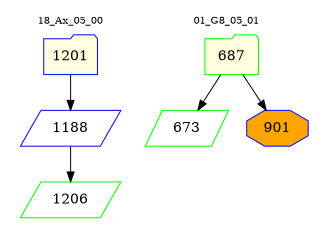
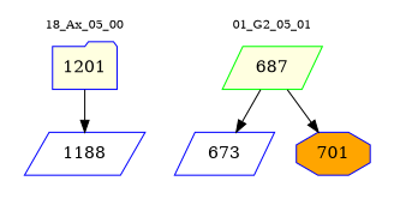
  digraph {
    node [color=blue fillcolor=white shape=parallelogram style=filled]
    edge [arrowhead=normal color=black]
    n1 [label=1188]
-   n2 [color=green label=1206]
    n3 [fillcolor=lightyellow label=1201 shape=folder]
-   n4 [color=green fillcolor=lightyellow label=687 shape=folder]
-   n5 [color=green label=673]
-   n6 [fillcolor=orange label=901 shape=octagon]
+   n4 [color=green fillcolor=lightyellow label=687]
+   n5 [label=673]
+   n6 [fillcolor=orange label=701 shape=octagon]
    subgraph cluster_1 {
      color=white
      fontsize=10
      label="18_Ax_05_00"
      n1
-     n2
      n3
    }
    subgraph cluster_2 {
      color=white
      fontsize=10
-     label="01_G8_05_01"
+     label="01_G2_05_01"
      n4
      n5
      n6
    }
-   n1 -> n2
    n3 -> n1
    n4 -> n5
    n4 -> n6
  }
